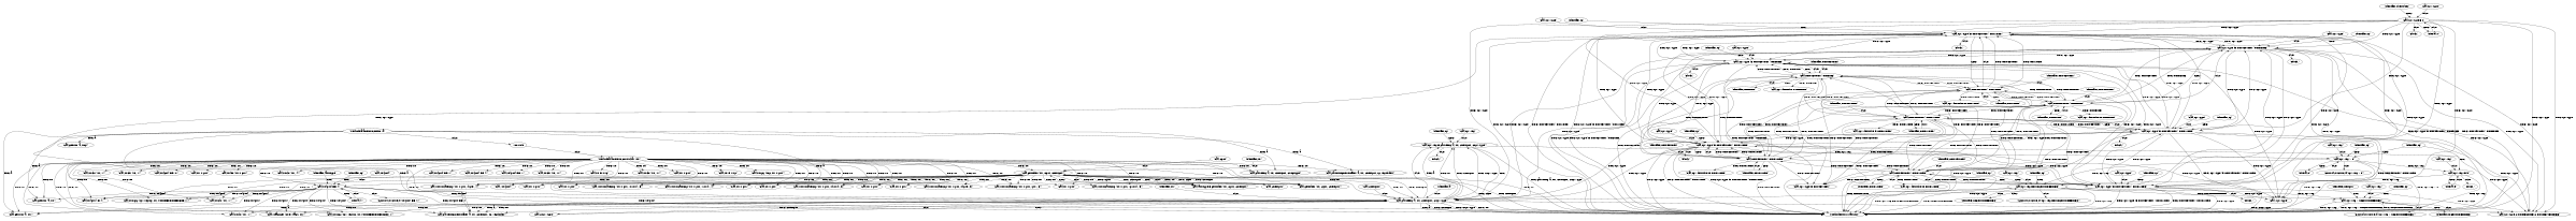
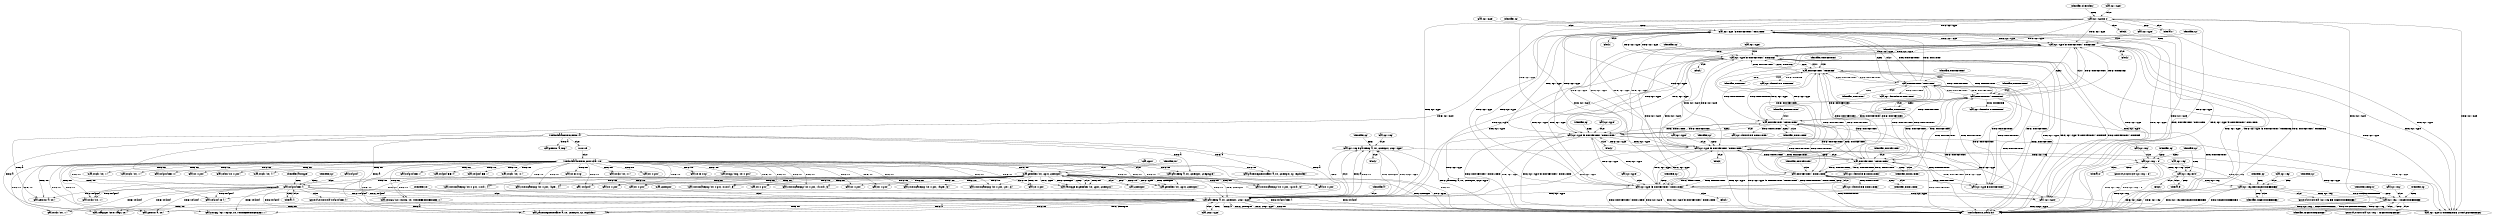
  digraph {
    fontname="DejaVu Serif"
    node [fontname="DejaVu Serif"]
    edge [fontname="DejaVu Serif"]
    n1 [label="(Call,op->reg == X86R_UNDEFINED)"]
    n2 [label="(Call,op->reg < X86R_UNDEFINED)"]
    n3 [label="(ControlStructure,if (op->reg == X86R_UNDEFINED))"]
    n4 [label="(MethodReturn,static int)"]
    n5 [label="(Identifier,X86R_UNDEFINED)"]
    n6 [label="(ControlStructure,if (op->reg < X86R_UNDEFINED))"]
    n7 [label="(Identifier,X86R_UNDEFINED)"]
    n8 [label="(Call,op->reg > 8)"]
    n9 [label="(Call,op->reg -= 9)"]
    n10 [label="(Literal,8)"]
    n11 [label="(ControlStructure,if (op->reg > 8))"]
    n12 [label="(Literal,9)"]
    n13 [label="(Block,)"]
    n14 [label="(Call,op->reg = parseReg (a, str, &nextpos, &op->type))"]
    n15 [label="(Call,parseReg (a, str, &nextpos, &op->type))"]
    n16 [label="(Block,)"]
    n17 [label="(Call,&op->type)"]
    n18 [label="(Call,parse_segment_offset (a, str, &nextpos, op, reg_index))"]
    n19 [label="(Call,strchr (str, '-'))"]
    n20 [label="(Call,getnum (a, str))"]
    n21 [label="(Call,r_flag_get (core->flags, str))"]
    n22 [label="(Call,op->type & OT_REGTYPE & OT_SEGMENTREG)"]
    n23 [label="(Call,strncpy (op->rep_op, str, MAX_REPOP_LENGTH - 1))"]
    n24 [label="(MethodParameterIn,RAsm *a)"]
    n25 [label="(Call,getnum (a, str))"]
    n26 [label="(Call,getnum (a, tmp))"]
    n27 [label="(Call,parseReg (a, str, &nextpos, &reg_type))"]
    n28 [label="(Call,parse_segment_offset (a, str, &nextpos, op, reg_index))"]
    1000105
    n30 [label="(MethodParameterIn,const char *str)"]
    n31 [label="(Call,str[pos] == '[')"]
    n32 [label="(Literal,'[')"]
    n33 [label="(Call,strncpy (op->rep_op, str, MAX_REPOP_LENGTH - 1))"]
    n34 [label="(Call,str[pos] != ']')"]
    n35 [label="(ControlStructure,if (str[pos] == '['))"]
    n36 [label="(Call,strchr (str, '-'))"]
    n37 [label="(Call,getToken (str, &pos, &nextpos))"]
    n38 [label="(Call,str[pos] == '-')"]
    n39 [label="(Call,str[pos] == ']')"]
    n40 [label="(Call,str[pos] == '*')"]
    n41 [label="(Call,strchr (str, '+'))"]
    n42 [label="(Call,r_str_ncasecmp (str + pos, \"ptr\", 3))"]
    n43 [label="(Call,str + pos)"]
    n44 [label="(Call,r_str_ncasecmp (str + pos, \"qword\", 5))"]
    n45 [label="(Call,getToken (str, &pos, &nextpos))"]
    n46 [label="(Call,str = ++p)"]
    n47 [label="(Call,str + pos)"]
    n48 [label="(Call,r_str_ncasecmp (str + pos, \"oword\", 5))"]
    n49 [label="(Call,strchr (str, '+'))"]
    n50 [label="(Call,str + pos)"]
    n51 [label="(Call,str + pos)"]
    n52 [label="(Call,str + pos)"]
    n53 [label="(Call,str + pos)"]
    n54 [label="(Call,r_str_ncasecmp (str + pos, \"dword\", 5))"]
    n55 [label="(Call,str + pos)"]
    n56 [label="(Call,str + pos)"]
    n57 [label="(Call,str = ++p)"]
    n58 [label="(Call,r_str_ncasecmp (str + pos, \"tbyte\", 5))"]
    n59 [label="(Call,strcpy (tmp, str + pos))"]
    n60 [label="(Call,r_str_ncasecmp (str + pos, \"word\", 4))"]
    n61 [label="(Call,r_str_ncasecmp (str + pos, \"byte\", 4))"]
    n62 [label="(Call,strchr (str, '-'))"]
    n63 [label="(Call,!str[pos])"]
    n64 [label="(Call,strchr (str, '-'))"]
    n65 [label="(Call,str[pos] == '+')"]
    n66 [label="(Call,str + pos)"]
    n67 [label="(Call,strlen (str + pos))"]
    n68 [label="(Call,strchr (str, ']'))"]
    n69 [label="(Call,last_type = getToken (str, &pos, &nextpos))"]
    n70 [label="(Call,&nextpos)"]
    n71 [label="(Call,op->type = 0)"]
    n72 [label="(Call,op->type |= OT_MEMORY | OT_WORD)"]
    n73 [label="(Call,op->type |= OT_MEMORY | OT_TBYTE)"]
    n74 [label="(Call,op->type |= OT_MEMORY | OT_BYTE)"]
    n75 [label="(Call,op->type |= OT_MEMORY | OT_DWORD)"]
    n76 [label="(Call,op->type |= OT_MEMORY | OT_OWORD)"]
    n77 [label="(Call,op->type |= OT_MEMORY | OT_QWORD)"]
    n78 [label="(Block,)"]
    n79 [label="(Call,!op->type)"]
    n80 [label="(Literal,0)"]
    n81 [label="(Call,OT_MEMORY | OT_WORD)"]
    n82 [label="(Block,)"]
    n83 [label="(Call,OT_MEMORY | OT_TBYTE)"]
    n84 [label="(Block,)"]
    n85 [label="(Call,OT_MEMORY | OT_BYTE)"]
    n86 [label="(Block,)"]
    n87 [label="(Call,OT_MEMORY | OT_DWORD)"]
    n88 [label="(Block,)"]
    n89 [label="(Call,OT_MEMORY | OT_OWORD)"]
    n90 [label="(Block,)"]
    n91 [label="(Call,OT_MEMORY | OT_QWORD)"]
    n92 [label="(Block,)"]
    n93 [label="(Call,op->type = OT_MEMORY)"]
    n94 [label="(Identifier,OT_WORD)"]
    n95 [label="(Call,op->dest_size = OT_WORD)"]
    n96 [label="(Call,op->dest_size = OT_TBYTE)"]
    n97 [label="(Identifier,OT_TBYTE)"]
    n98 [label="(Call,op->dest_size = OT_BYTE)"]
    n99 [label="(Identifier,OT_BYTE)"]
    n100 [label="(Call,op->dest_size = OT_DWORD)"]
    n101 [label="(Identifier,OT_DWORD)"]
    n102 [label="(Call,op->dest_size = OT_OWORD)"]
    n103 [label="(Identifier,OT_OWORD)"]
    n104 [label="(Identifier,OT_QWORD)"]
    n105 [label="(Call,op->dest_size = OT_QWORD)"]
    n106 [label="(Identifier,op)"]
    n107 [label="(Call,op->type)"]
    n108 [label="(Identifier,op)"]
    n109 [label="(Identifier,op)"]
    n110 [label="(Call,op->type)"]
    n111 [label="(Identifier,OT_MEMORY)"]
    n112 [label="(Identifier,nextpos)"]
    n113 [label="(Identifier,op)"]
    n114 [label="(Identifier,op)"]
    n115 [label="(Call,op->type)"]
    n116 [label="(Call,&nextpos)"]
    n117 [label="(Identifier,size_token)"]
    n118 [label="(Call,op->type)"]
    n119 [label="(Identifier,op)"]
    n120 [label="(Identifier,op)"]
    n121 [label="(Identifier,OT_MEMORY)"]
    n122 [label="(Call,op->reg)"]
    n123 [label="(Call,op->reg)"]
    n124 [label="(Call,op->type)"]
    n125 [label="(Call,op->reg)"]
    n126 [label="(Identifier,str)"]
    n127 [label="(Identifier,op)"]
    n128 [label="(Call,op->reg)"]
    n129 [label="(Identifier,op)"]
    n130 [label="(Call,str[pos])"]
    n131 [label="(Identifier,last_type)"]
    n132 [label="(Identifier,OT_MEMORY)"]
    n133 [label="(Identifier,OT_MEMORY)"]
    n134 [label="(Identifier,a)"]
    n135 [label="(Identifier,op)"]
    n136 [label="(Identifier,OT_MEMORY)"]
    n137 [label="(Call,&pos)"]
    n138 [label="(Call,op->reg)"]
    n139 [label="(Call,op->type)"]
    n140 [label="(Identifier,OT_MEMORY)"]
    n141 [label="(Identifier,op)"]
    n142 [label="(Identifier,op)"]
    n143 [label="(Identifier,str)"]
    n144 [label="(Identifier,op)"]
    n145 [label="(Call,op->type)"]
    n1 -> n2 [label="DDG: op->reg"]
    n1 -> n2 [label="DDG: X86R_UNDEFINED"]
    n1 -> n3 [label="AST: "]
    n1 -> n4 [label="DDG: op->reg"]
    n1 -> n4 [label="DDG: op->reg == X86R_UNDEFINED"]
    n1 -> n4 [label="DDG: X86R_UNDEFINED"]
    n1 -> n5 [label="CFG: "]
    n2 -> n4 [label="DDG: op->reg < X86R_UNDEFINED"]
    n2 -> n4 [label="DDG: X86R_UNDEFINED"]
    n2 -> n4 [label="DDG: op->reg"]
    n2 -> n6 [label="AST: "]
    n2 -> n7 [label="CFG: "]
    n5 -> n1 [label="AST: "]
    n7 -> n2 [label="AST: "]
    n8 -> n1 [label="DDG: op->reg"]
    n8 -> n4 [label="DDG: op->reg"]
    n8 -> n4 [label="DDG: op->reg > 8"]
    n8 -> n9 [label="DDG: op->reg"]
    n8 -> n10 [label="CFG: "]
    n8 -> n11 [label="AST: "]
    n9 -> n1 [label="DDG: op->reg"]
    n9 -> n4 [label="DDG: op->reg"]
    n9 -> n12 [label="CFG: "]
    n9 -> n13 [label="AST: "]
    n10 -> n8 [label="AST: "]
    n12 -> n9 [label="AST: "]
    n14 -> n4 [label="DDG: parseReg (a, str, &nextpos, &op->type)"]
    n14 -> n8 [label="DDG: op->reg"]
    n14 -> n15 [label="CFG: "]
    n14 -> n16 [label="AST: "]
    n15 -> n4 [label="DDG: a"]
    n15 -> n4 [label="DDG: &nextpos"]
    n15 -> n4 [label="DDG: &op->type"]
    n15 -> n4 [label="DDG: str"]
    n15 -> n14 [label="AST: "]
    n15 -> n14 [label="DDG: a"]
    n15 -> n14 [label="DDG: str"]
    n15 -> n14 [label="DDG: &nextpos"]
    n15 -> n14 [label="DDG: &op->type"]
    n15 -> n17 [label="CFG: "]
    n15 -> n18 [label="DDG: a"]
    n15 -> n18 [label="DDG: str"]
    n15 -> n18 [label="DDG: &nextpos"]
    n15 -> n19 [label="DDG: str"]
    n15 -> n20 [label="DDG: a"]
    n15 -> n21 [label="DDG: str"]
    n15 -> n22 [label="DDG: &op->type"]
    n15 -> n23 [label="DDG: str"]
    n17 -> n15 [label="AST: "]
    n24 -> n15 [label="DDG: a"]
    n24 -> n18 [label="DDG: a"]
    n24 -> n20 [label="DDG: a"]
    n24 -> n25 [label="DDG: a"]
    n24 -> n26 [label="DDG: a"]
    n24 -> n27 [label="DDG: a"]
    n24 -> n28 [label="DDG: a"]
    n24 -> 1000105 [label="AST: "]
    1000105 -> n30 [label="AST: "]
    n30 -> n4 [label="DDG: str"]
    n30 -> n15 [label="DDG: str"]
    n30 -> n18 [label="DDG: str"]
    n30 -> n19 [label="DDG: str"]
    n30 -> n20 [label="DDG: str"]
    n30 -> n21 [label="DDG: str"]
    n30 -> n23 [label="DDG: str"]
    n30 -> n25 [label="DDG: str"]
    n30 -> n27 [label="DDG: str"]
    n30 -> n28 [label="DDG: str"]
    n30 -> n31 [label="DDG: str"]
    n30 -> n33 [label="DDG: str"]
    n30 -> n34 [label="DDG: str"]
    n30 -> n36 [label="DDG: str"]
    n30 -> n37 [label="DDG: str"]
    n30 -> n38 [label="DDG: str"]
    n30 -> n39 [label="DDG: str"]
    n30 -> n40 [label="DDG: str"]
    n30 -> n41 [label="DDG: str"]
    n30 -> n42 [label="DDG: str"]
    n30 -> n43 [label="DDG: str"]
    n30 -> n44 [label="DDG: str"]
    n30 -> n45 [label="DDG: str"]
    n30 -> n46 [label="DDG: str"]
    n30 -> n47 [label="DDG: str"]
    n30 -> n48 [label="DDG: str"]
    n30 -> n49 [label="DDG: str"]
    n30 -> n50 [label="DDG: str"]
    n30 -> n51 [label="DDG: str"]
    n30 -> n52 [label="DDG: str"]
    n30 -> n53 [label="DDG: str"]
    n30 -> n54 [label="DDG: str"]
    n30 -> n55 [label="DDG: str"]
    n30 -> n56 [label="DDG: str"]
    n30 -> n57 [label="DDG: str"]
    n30 -> n58 [label="DDG: str"]
    n30 -> n59 [label="DDG: str"]
    n30 -> n60 [label="DDG: str"]
    n30 -> n61 [label="DDG: str"]
    n30 -> n62 [label="DDG: str"]
    n30 -> n63 [label="DDG: str"]
    n30 -> n64 [label="DDG: str"]
    n30 -> n65 [label="DDG: str"]
    n30 -> n66 [label="DDG: str"]
    n30 -> n67 [label="DDG: str"]
    n30 -> n68 [label="DDG: str"]
    n31 -> n4 [label="DDG: str[pos]"]
    n31 -> n4 [label="DDG: str[pos] == '['"]
    n31 -> n15 [label="DDG: str[pos]"]
    n31 -> n18 [label="DDG: str[pos]"]
    n31 -> n19 [label="DDG: str[pos]"]
    n31 -> n20 [label="DDG: str[pos]"]
    n31 -> n21 [label="DDG: str[pos]"]
    n31 -> n23 [label="DDG: str[pos]"]
    n31 -> n25 [label="DDG: str[pos]"]
    n31 -> n32 [label="CFG: "]
    n31 -> n33 [label="DDG: str[pos]"]
    n31 -> n34 [label="DDG: str[pos]"]
    n31 -> n35 [label="AST: "]
    n31 -> n36 [label="DDG: str[pos]"]
    n32 -> n31 [label="AST: "]
    n37 -> n4 [label="DDG: &pos"]
    n37 -> n4 [label="DDG: &nextpos"]
    n37 -> n15 [label="DDG: str"]
    n37 -> n15 [label="DDG: &nextpos"]
    n37 -> n31 [label="DDG: str"]
    n37 -> n33 [label="DDG: str"]
    n37 -> n34 [label="DDG: str"]
    n37 -> n36 [label="DDG: str"]
    n37 -> n42 [label="DDG: str"]
    n37 -> n43 [label="DDG: str"]
    n37 -> n44 [label="DDG: str"]
    n37 -> n45 [label="DDG: str"]
    n37 -> n45 [label="DDG: &pos"]
    n37 -> n45 [label="DDG: &nextpos"]
    n37 -> n47 [label="DDG: str"]
    n37 -> n48 [label="DDG: str"]
    n37 -> n51 [label="DDG: str"]
    n37 -> n52 [label="DDG: str"]
    n37 -> n53 [label="DDG: str"]
    n37 -> n54 [label="DDG: str"]
    n37 -> n55 [label="DDG: str"]
    n37 -> n56 [label="DDG: str"]
    n37 -> n58 [label="DDG: str"]
    n37 -> n60 [label="DDG: str"]
    n37 -> n61 [label="DDG: str"]
    n37 -> n63 [label="DDG: str"]
    n37 -> n69 [label="AST: "]
    n37 -> n69 [label="DDG: str"]
    n37 -> n69 [label="DDG: &pos"]
    n37 -> n69 [label="DDG: &nextpos"]
    n37 -> n70 [label="CFG: "]
    n69 -> n37 [label="CFG: "]
    n70 -> n37 [label="AST: "]
    n71 -> n4 [label="DDG: op->type"]
    n71 -> n15 [label="DDG: op->type"]
    n71 -> n22 [label="DDG: op->type"]
    n71 -> n72 [label="DDG: op->type"]
    n71 -> n73 [label="DDG: op->type"]
    n71 -> n74 [label="DDG: op->type"]
    n71 -> n75 [label="DDG: op->type"]
    n71 -> n76 [label="DDG: op->type"]
    n71 -> n77 [label="DDG: op->type"]
    n71 -> n78 [label="AST: "]
    n71 -> n79 [label="DDG: op->type"]
    n71 -> n80 [label="CFG: "]
    n72 -> n4 [label="DDG: op->type"]
    n72 -> n4 [label="DDG: OT_MEMORY | OT_WORD"]
    n72 -> n4 [label="DDG: op->type |= OT_MEMORY | OT_WORD"]
    n72 -> n15 [label="DDG: op->type"]
    n72 -> n22 [label="DDG: op->type"]
    n72 -> n73 [label="DDG: op->type"]
    n72 -> n74 [label="DDG: op->type"]
    n72 -> n75 [label="DDG: op->type"]
    n72 -> n76 [label="DDG: op->type"]
    n72 -> n77 [label="DDG: op->type"]
    n72 -> n79 [label="DDG: op->type"]
    n72 -> n81 [label="CFG: "]
    n72 -> n82 [label="AST: "]
    n73 -> n4 [label="DDG: op->type"]
    n73 -> n4 [label="DDG: op->type |= OT_MEMORY | OT_TBYTE"]
    n73 -> n4 [label="DDG: OT_MEMORY | OT_TBYTE"]
    n73 -> n15 [label="DDG: op->type"]
    n73 -> n22 [label="DDG: op->type"]
    n73 -> n72 [label="DDG: op->type"]
    n73 -> n74 [label="DDG: op->type"]
    n73 -> n75 [label="DDG: op->type"]
    n73 -> n76 [label="DDG: op->type"]
    n73 -> n77 [label="DDG: op->type"]
    n73 -> n79 [label="DDG: op->type"]
    n73 -> n83 [label="CFG: "]
    n73 -> n84 [label="AST: "]
    n74 -> n4 [label="DDG: op->type |= OT_MEMORY | OT_BYTE"]
    n74 -> n4 [label="DDG: OT_MEMORY | OT_BYTE"]
    n74 -> n4 [label="DDG: op->type"]
    n74 -> n15 [label="DDG: op->type"]
    n74 -> n22 [label="DDG: op->type"]
    n74 -> n72 [label="DDG: op->type"]
    n74 -> n73 [label="DDG: op->type"]
    n74 -> n75 [label="DDG: op->type"]
    n74 -> n76 [label="DDG: op->type"]
    n74 -> n77 [label="DDG: op->type"]
    n74 -> n79 [label="DDG: op->type"]
    n74 -> n85 [label="CFG: "]
    n74 -> n86 [label="AST: "]
    n75 -> n4 [label="DDG: op->type"]
    n75 -> n4 [label="DDG: op->type |= OT_MEMORY | OT_DWORD"]
    n75 -> n4 [label="DDG: OT_MEMORY | OT_DWORD"]
    n75 -> n15 [label="DDG: op->type"]
    n75 -> n22 [label="DDG: op->type"]
    n75 -> n72 [label="DDG: op->type"]
    n75 -> n73 [label="DDG: op->type"]
    n75 -> n74 [label="DDG: op->type"]
    n75 -> n76 [label="DDG: op->type"]
    n75 -> n77 [label="DDG: op->type"]
    n75 -> n79 [label="DDG: op->type"]
    n75 -> n87 [label="CFG: "]
    n75 -> n88 [label="AST: "]
    n76 -> n4 [label="DDG: op->type"]
    n76 -> n4 [label="DDG: op->type |= OT_MEMORY | OT_OWORD"]
    n76 -> n4 [label="DDG: OT_MEMORY | OT_OWORD"]
    n76 -> n15 [label="DDG: op->type"]
    n76 -> n22 [label="DDG: op->type"]
    n76 -> n72 [label="DDG: op->type"]
    n76 -> n73 [label="DDG: op->type"]
    n76 -> n74 [label="DDG: op->type"]
    n76 -> n75 [label="DDG: op->type"]
    n76 -> n77 [label="DDG: op->type"]
    n76 -> n79 [label="DDG: op->type"]
    n76 -> n89 [label="CFG: "]
    n76 -> n90 [label="AST: "]
    n77 -> n4 [label="DDG: op->type"]
    n77 -> n4 [label="DDG: op->type |= OT_MEMORY | OT_QWORD"]
    n77 -> n4 [label="DDG: OT_MEMORY | OT_QWORD"]
    n77 -> n15 [label="DDG: op->type"]
    n77 -> n22 [label="DDG: op->type"]
    n77 -> n72 [label="DDG: op->type"]
    n77 -> n73 [label="DDG: op->type"]
    n77 -> n74 [label="DDG: op->type"]
    n77 -> n75 [label="DDG: op->type"]
    n77 -> n76 [label="DDG: op->type"]
    n77 -> n79 [label="DDG: op->type"]
    n77 -> n91 [label="CFG: "]
    n77 -> n92 [label="AST: "]
    n80 -> n71 [label="AST: "]
    n81 -> n4 [label="DDG: OT_MEMORY"]
    n81 -> n72 [label="AST: "]
    n81 -> n72 [label="DDG: OT_MEMORY"]
    n81 -> n72 [label="DDG: OT_WORD"]
    n81 -> n83 [label="DDG: OT_MEMORY"]
    n81 -> n85 [label="DDG: OT_MEMORY"]
    n81 -> n87 [label="DDG: OT_MEMORY"]
    n81 -> n89 [label="DDG: OT_MEMORY"]
    n81 -> n91 [label="DDG: OT_MEMORY"]
    n81 -> n93 [label="DDG: OT_MEMORY"]
    n81 -> n94 [label="CFG: "]
    n81 -> n95 [label="DDG: OT_WORD"]
    n83 -> n4 [label="DDG: OT_MEMORY"]
    n83 -> n73 [label="AST: "]
    n83 -> n73 [label="DDG: OT_MEMORY"]
    n83 -> n73 [label="DDG: OT_TBYTE"]
    n83 -> n81 [label="DDG: OT_MEMORY"]
    n83 -> n85 [label="DDG: OT_MEMORY"]
    n83 -> n87 [label="DDG: OT_MEMORY"]
-   n83 -> n89 [label="DDG: OT_MEMORY"]
+   n97 -> n89 [label="DDG: OT_MEMORY"]
    n83 -> n91 [label="DDG: OT_MEMORY"]
    n83 -> n93 [label="DDG: OT_MEMORY"]
    n83 -> n96 [label="DDG: OT_TBYTE"]
    n83 -> n97 [label="CFG: "]
    n85 -> n4 [label="DDG: OT_MEMORY"]
    n85 -> n74 [label="AST: "]
    n85 -> n74 [label="DDG: OT_MEMORY"]
    n85 -> n74 [label="DDG: OT_BYTE"]
    n85 -> n81 [label="DDG: OT_MEMORY"]
    n85 -> n83 [label="DDG: OT_MEMORY"]
    n85 -> n87 [label="DDG: OT_MEMORY"]
    n85 -> n89 [label="DDG: OT_MEMORY"]
    n85 -> n91 [label="DDG: OT_MEMORY"]
    n85 -> n93 [label="DDG: OT_MEMORY"]
    n85 -> n98 [label="DDG: OT_BYTE"]
    n85 -> n99 [label="CFG: "]
    n87 -> n4 [label="DDG: OT_MEMORY"]
    n87 -> n75 [label="AST: "]
    n87 -> n75 [label="DDG: OT_MEMORY"]
    n87 -> n75 [label="DDG: OT_DWORD"]
    n87 -> n81 [label="DDG: OT_MEMORY"]
    n87 -> n83 [label="DDG: OT_MEMORY"]
    n87 -> n85 [label="DDG: OT_MEMORY"]
    n87 -> n89 [label="DDG: OT_MEMORY"]
    n87 -> n91 [label="DDG: OT_MEMORY"]
    n87 -> n93 [label="DDG: OT_MEMORY"]
    n87 -> n100 [label="DDG: OT_DWORD"]
    n87 -> n101 [label="CFG: "]
    n89 -> n4 [label="DDG: OT_MEMORY"]
    n89 -> n76 [label="AST: "]
    n89 -> n76 [label="DDG: OT_MEMORY"]
    n89 -> n76 [label="DDG: OT_OWORD"]
    n89 -> n81 [label="DDG: OT_MEMORY"]
    n89 -> n83 [label="DDG: OT_MEMORY"]
    n89 -> n85 [label="DDG: OT_MEMORY"]
    n89 -> n87 [label="DDG: OT_MEMORY"]
    n89 -> n91 [label="DDG: OT_MEMORY"]
    n89 -> n93 [label="DDG: OT_MEMORY"]
    n89 -> n102 [label="DDG: OT_OWORD"]
    n89 -> n103 [label="CFG: "]
    n91 -> n4 [label="DDG: OT_MEMORY"]
    n91 -> n77 [label="AST: "]
    n91 -> n77 [label="DDG: OT_MEMORY"]
    n91 -> n77 [label="DDG: OT_QWORD"]
    n91 -> n81 [label="DDG: OT_MEMORY"]
    n91 -> n83 [label="DDG: OT_MEMORY"]
    n91 -> n85 [label="DDG: OT_MEMORY"]
    n91 -> n87 [label="DDG: OT_MEMORY"]
    n91 -> n89 [label="DDG: OT_MEMORY"]
    n91 -> n93 [label="DDG: OT_MEMORY"]
    n91 -> n104 [label="CFG: "]
    n91 -> n105 [label="DDG: OT_QWORD"]
    n94 -> n81 [label="AST: "]
    n97 -> n83 [label="AST: "]
    n99 -> n85 [label="AST: "]
    n101 -> n87 [label="AST: "]
    n103 -> n89 [label="AST: "]
    n104 -> n91 [label="AST: "]
    n106 -> n1 [label="CFG: "]
    n107 -> n77 [label="AST: "]
    n108 -> n2 [label="CFG: "]
    n109 -> n74 [label="CFG: "]
    n110 -> n74 [label="AST: "]
    n111 -> n81 [label="AST: "]
    n112 -> n2 [label="CFG: "]
    n113 -> n76 [label="CFG: "]
    n114 -> n73 [label="CFG: "]
    n115 -> n72 [label="AST: "]
    n116 -> n15 [label="AST: "]
    n117 -> n71 [label="CFG: "]
    n118 -> n75 [label="AST: "]
    n119 -> n77 [label="CFG: "]
    n120 -> n8 [label="CFG: "]
    n121 -> n83 [label="AST: "]
    n122 -> n9 [label="AST: "]
    n123 -> n8 [label="AST: "]
    n124 -> n76 [label="AST: "]
    n125 -> n1 [label="AST: "]
    n126 -> n37 [label="AST: "]
    n127 -> n8 [label="CFG: "]
    n127 -> n9 [label="CFG: "]
    n128 -> n2 [label="AST: "]
    n129 -> n31 [label="CFG: "]
    n130 -> n31 [label="AST: "]
    n131 -> n31 [label="CFG: "]
    n132 -> n85 [label="AST: "]
    n133 -> n87 [label="AST: "]
    n134 -> n15 [label="AST: "]
    n135 -> n72 [label="CFG: "]
    n136 -> n91 [label="AST: "]
    n137 -> n37 [label="AST: "]
    n138 -> n14 [label="AST: "]
    n139 -> n73 [label="AST: "]
    n140 -> n89 [label="AST: "]
    n141 -> n75 [label="CFG: "]
    n142 -> n14 [label="CFG: "]
    n143 -> n15 [label="AST: "]
    n144 -> n1 [label="CFG: "]
    n145 -> n71 [label="AST: "]
  }
